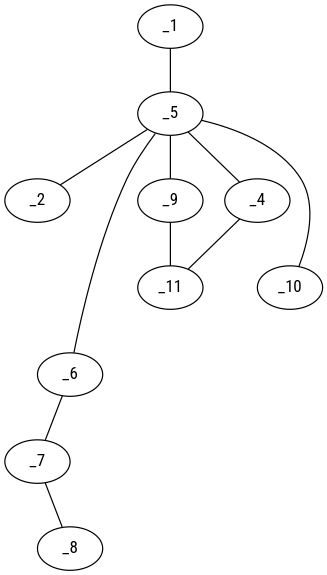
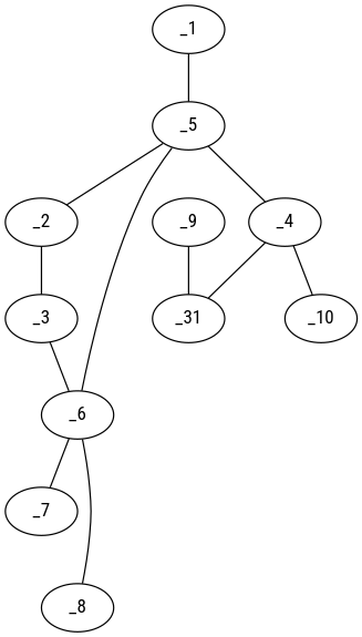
  graph {
    fontname="Roboto Condensed"
    node [charge=0 chem=1 fontname="Roboto Condensed" symbol="C  "]
    edge [fontname="Roboto Condensed" valence=1]
    _1 [x=6.5395 y=-0.1538]
    _5 [x=4.7075 y=0.605]
    _2 [x=6.2807 y=-1.1197]
+   _3 [x=4.4487 y=-0.3609]
    _6 [x=3.9709 y=1.5877]
    _9 [x=2.1045 y=-0.2028]
    _4 [x=2.9135 y=-1.604]
    _7 [x=4.0754 y=2.5822]
    _8 [x=3.0574 y=1.9944]
-   _11 [chem=2 symbol="O  " x=3.1215 y=-2.5822]
+   _11 [chem=2 symbol="O  " x=3.1215 y=-2.5822 label=_31]
    _10 [x=2 y=-1.1973]
    _1 -- _5
    _5 -- _2
    _5 -- _6
-   _5 -- _9
    _5 -- _4
+   _2 -- _3
+   _3 -- _6
    _6 -- _7
-   _7 -- _8
+   _6 -- _8
    _9 -- _11
    _4 -- _11 [valence=2]
-   _5 -- _10
+   _4 -- _10
  }
